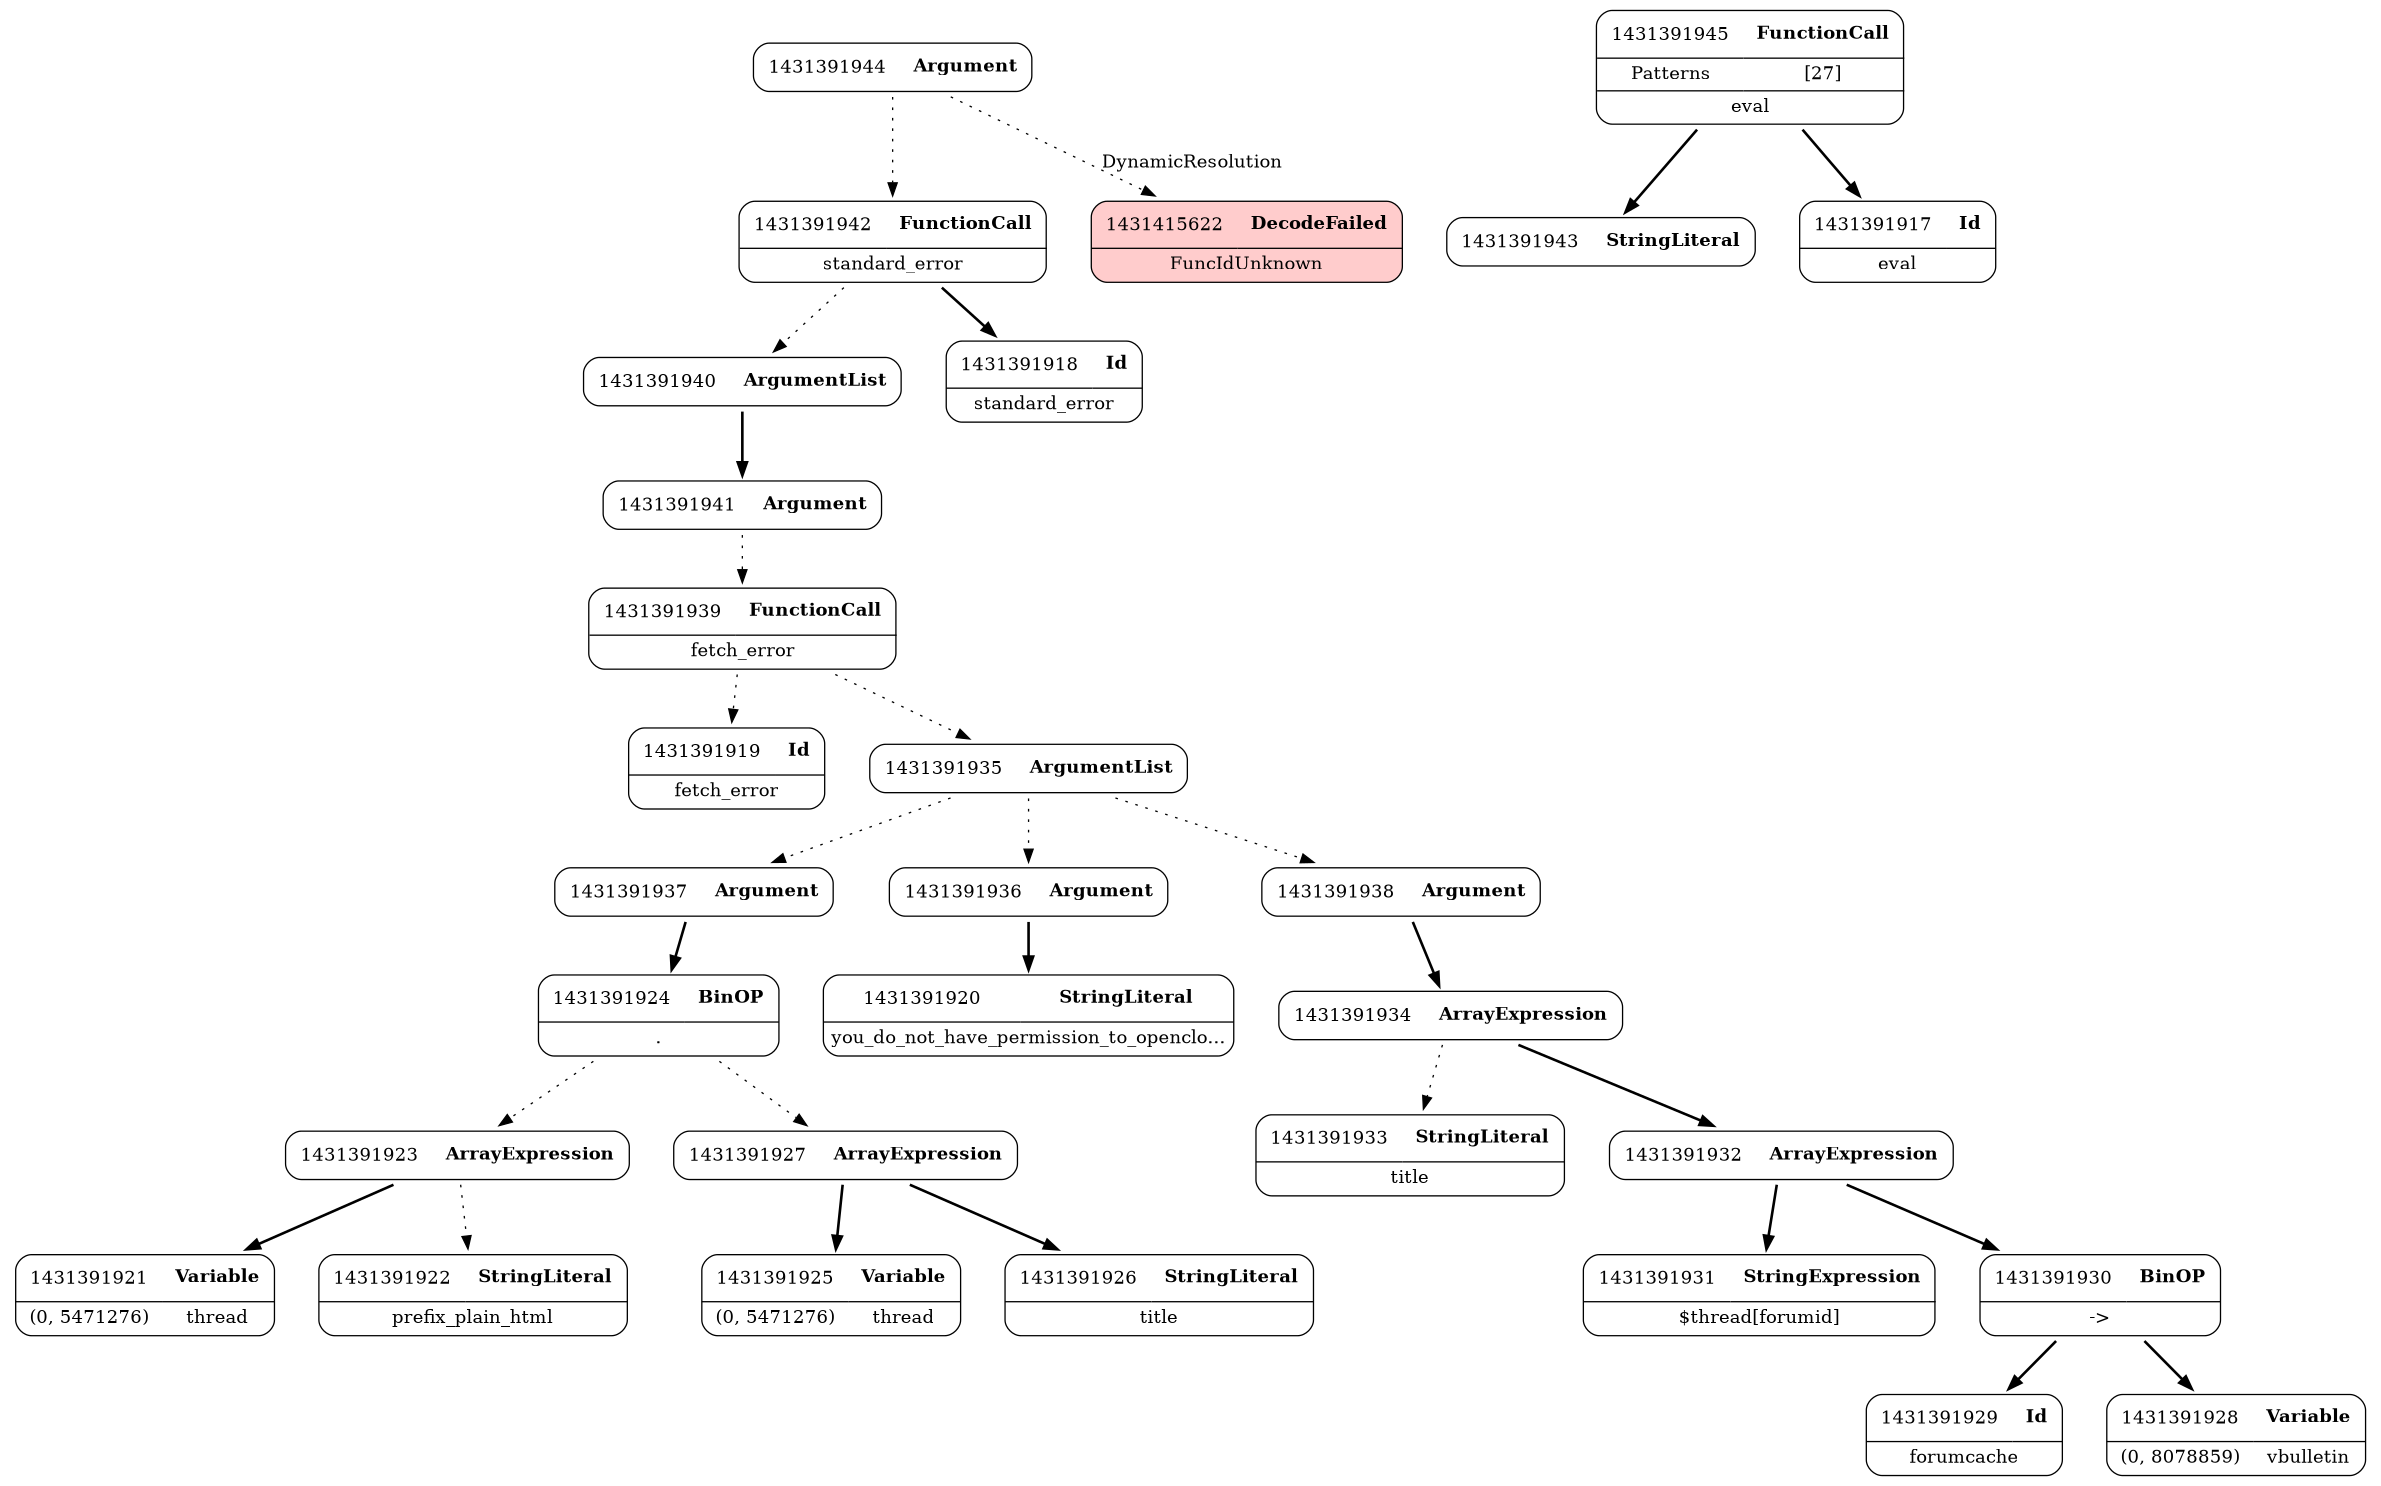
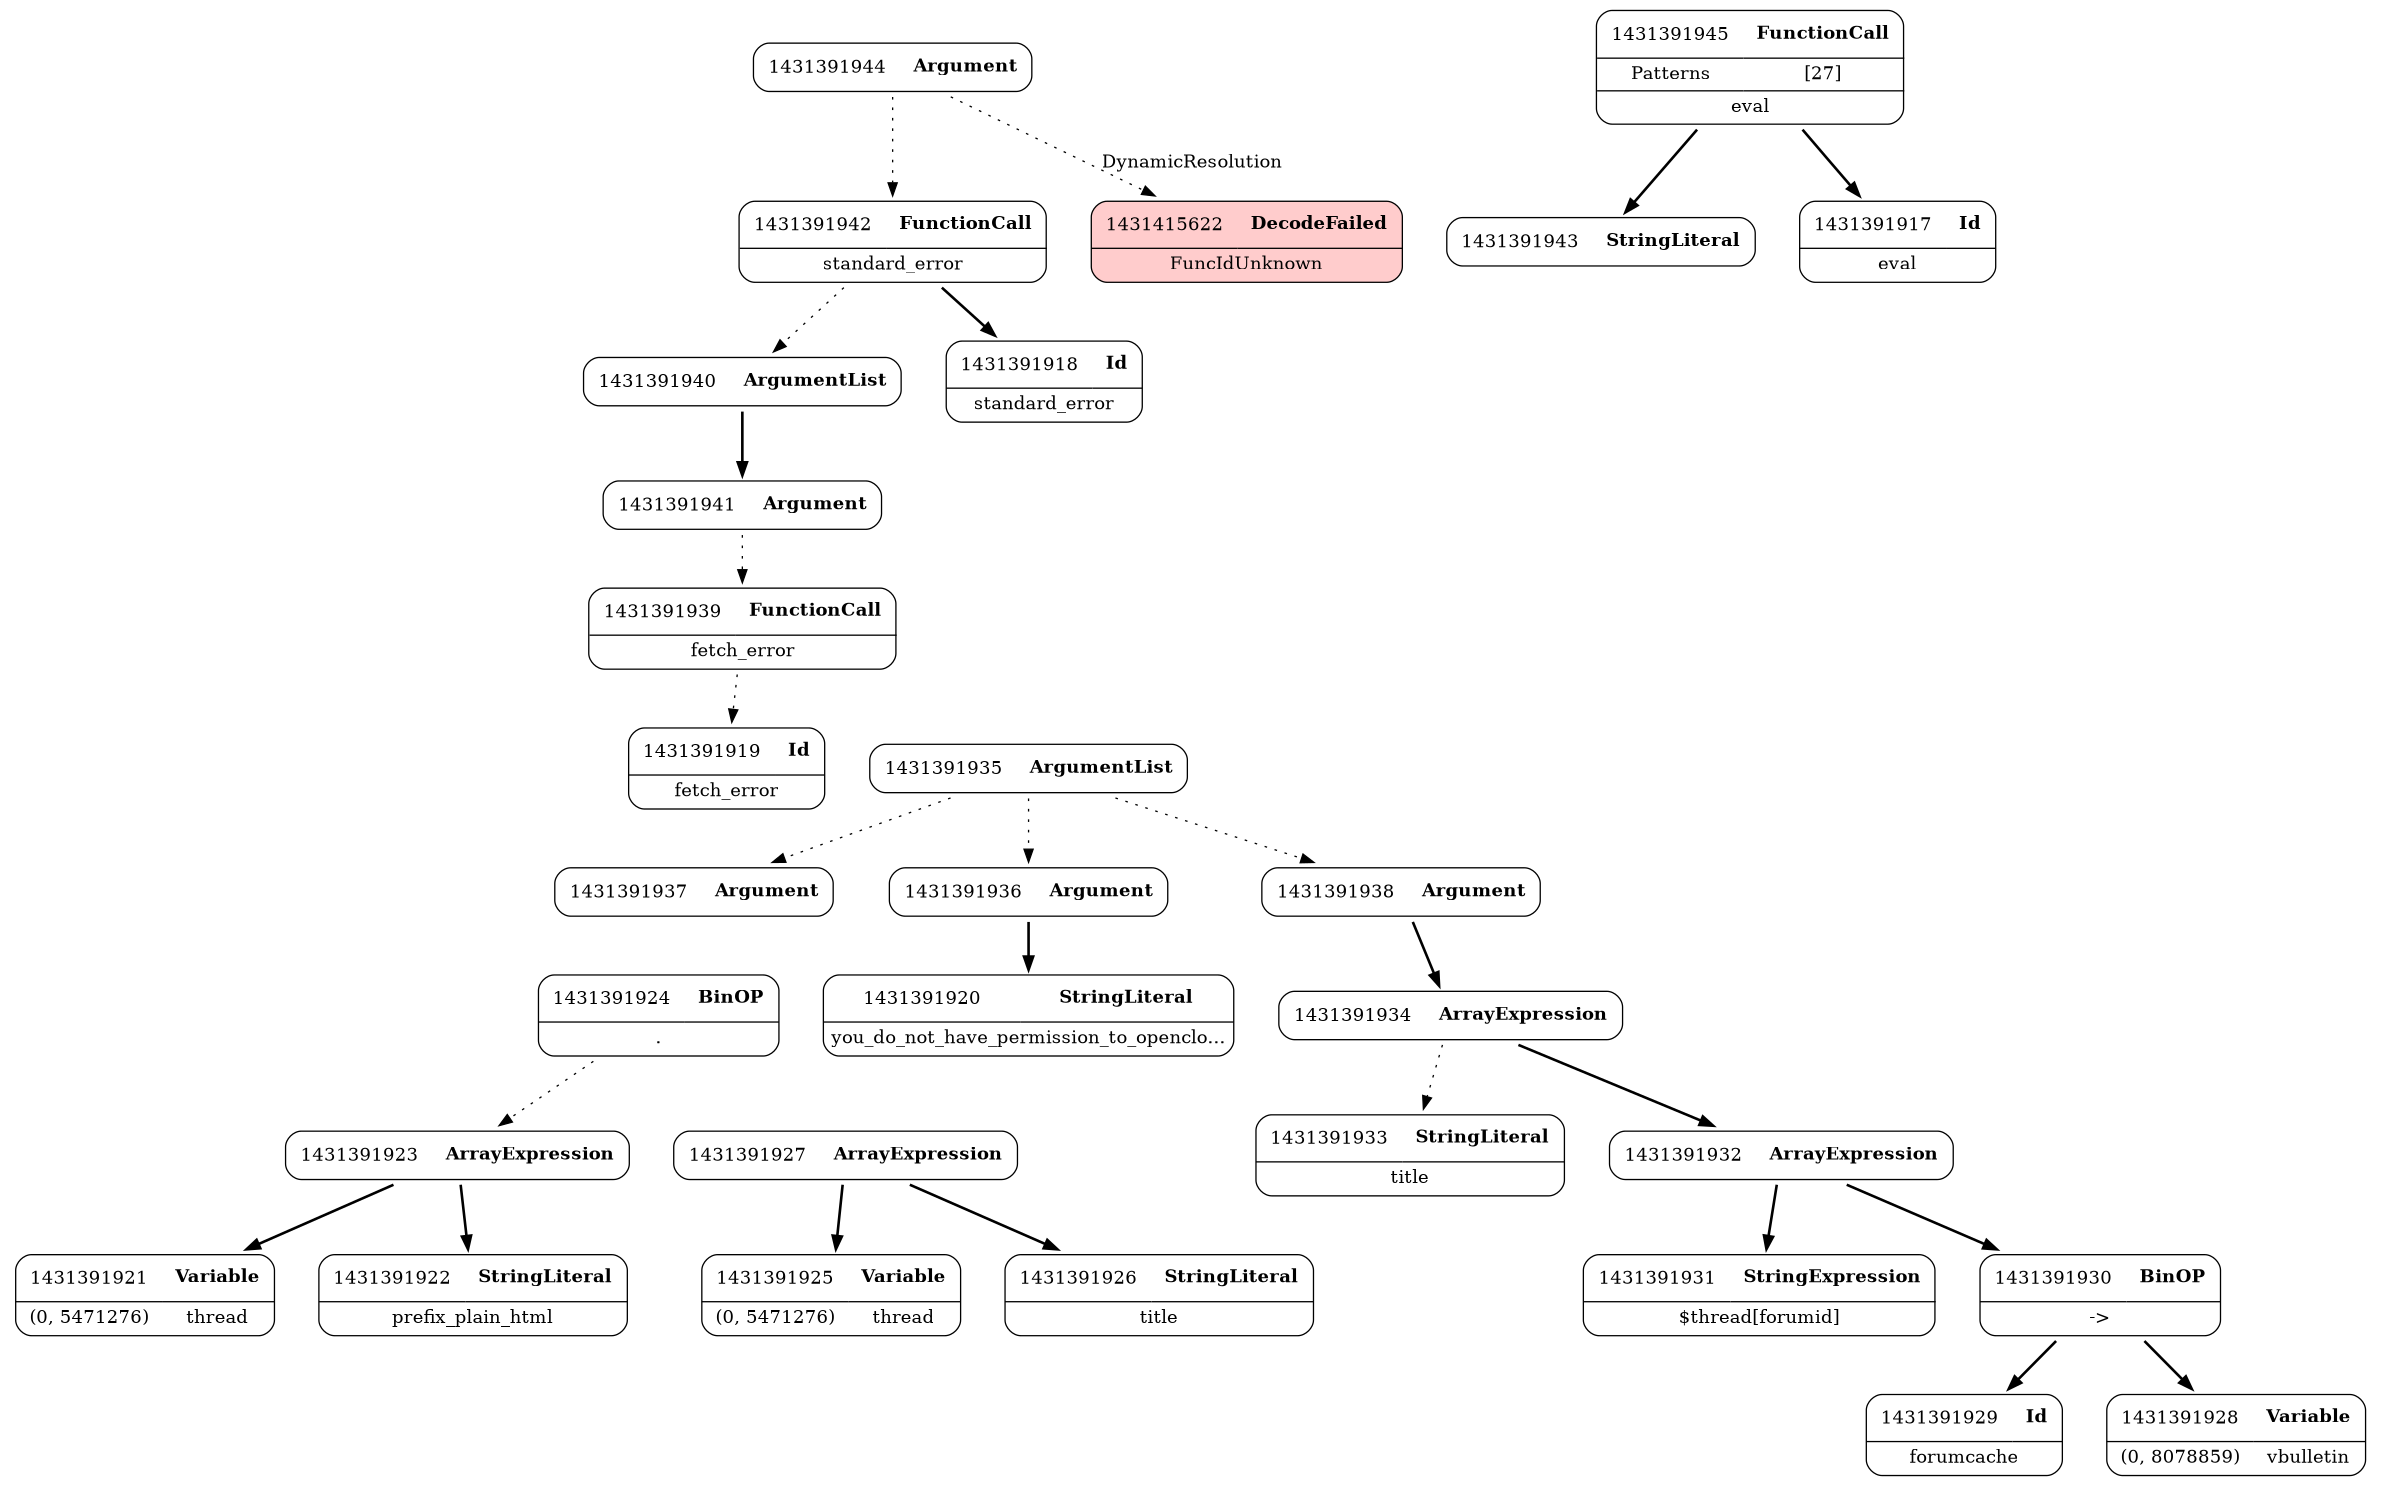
  digraph {
    node [shape=none]
    edge [style=bold weight=2]
    n1 [label=<<TABLE border='1' cellspacing='0' cellpadding='10' style='rounded' ><TR><TD border='0'>1431391937</TD><TD border='0'><B>Argument</B></TD></TR></TABLE>>]
    n2 [label=<<TABLE border='1' cellspacing='0' cellpadding='10' style='rounded' ><TR><TD border='0'>1431391924</TD><TD border='0'><B>BinOP</B></TD></TR><HR/><TR><TD border='0' cellpadding='5' colspan='2'>.</TD></TR></TABLE>>]
    n3 [label=<<TABLE border='1' cellspacing='0' cellpadding='10' style='rounded' ><TR><TD border='0'>1431391923</TD><TD border='0'><B>ArrayExpression</B></TD></TR></TABLE>>]
    n4 [label=<<TABLE border='1' cellspacing='0' cellpadding='10' style='rounded' ><TR><TD border='0'>1431391927</TD><TD border='0'><B>ArrayExpression</B></TD></TR></TABLE>>]
    n5 [label=<<TABLE border='1' cellspacing='0' cellpadding='10' style='rounded' ><TR><TD border='0'>1431391921</TD><TD border='0'><B>Variable</B></TD></TR><HR/><TR><TD border='0' cellpadding='5'>(0, 5471276)</TD><TD border='0' cellpadding='5'>thread</TD></TR></TABLE>>]
    n6 [label=<<TABLE border='1' cellspacing='0' cellpadding='10' style='rounded' ><TR><TD border='0'>1431391922</TD><TD border='0'><B>StringLiteral</B></TD></TR><HR/><TR><TD border='0' cellpadding='5' colspan='2'>prefix_plain_html</TD></TR></TABLE>>]
    n7 [label=<<TABLE border='1' cellspacing='0' cellpadding='10' style='rounded' ><TR><TD border='0'>1431391925</TD><TD border='0'><B>Variable</B></TD></TR><HR/><TR><TD border='0' cellpadding='5'>(0, 5471276)</TD><TD border='0' cellpadding='5'>thread</TD></TR></TABLE>>]
    n8 [label=<<TABLE border='1' cellspacing='0' cellpadding='10' style='rounded' ><TR><TD border='0'>1431391926</TD><TD border='0'><B>StringLiteral</B></TD></TR><HR/><TR><TD border='0' cellpadding='5' colspan='2'>title</TD></TR></TABLE>>]
    n9 [label=<<TABLE border='1' cellspacing='0' cellpadding='10' style='rounded' ><TR><TD border='0'>1431391936</TD><TD border='0'><B>Argument</B></TD></TR></TABLE>>]
    n10 [label=<<TABLE border='1' cellspacing='0' cellpadding='10' style='rounded' ><TR><TD border='0'>1431391920</TD><TD border='0'><B>StringLiteral</B></TD></TR><HR/><TR><TD border='0' cellpadding='5' colspan='2'>you_do_not_have_permission_to_openclo...</TD></TR></TABLE>>]
    n11 [label=<<TABLE border='1' cellspacing='0' cellpadding='10' style='rounded' ><TR><TD border='0'>1431391939</TD><TD border='0'><B>FunctionCall</B></TD></TR><HR/><TR><TD border='0' cellpadding='5' colspan='2'>fetch_error</TD></TR></TABLE>>]
    n12 [label=<<TABLE border='1' cellspacing='0' cellpadding='10' style='rounded' ><TR><TD border='0'>1431391919</TD><TD border='0'><B>Id</B></TD></TR><HR/><TR><TD border='0' cellpadding='5' colspan='2'>fetch_error</TD></TR></TABLE>>]
    n13 [label=<<TABLE border='1' cellspacing='0' cellpadding='10' style='rounded' ><TR><TD border='0'>1431391935</TD><TD border='0'><B>ArgumentList</B></TD></TR></TABLE>>]
    n14 [label=<<TABLE border='1' cellspacing='0' cellpadding='10' style='rounded' ><TR><TD border='0'>1431391938</TD><TD border='0'><B>Argument</B></TD></TR></TABLE>>]
    n15 [label=<<TABLE border='1' cellspacing='0' cellpadding='10' style='rounded' ><TR><TD border='0'>1431391934</TD><TD border='0'><B>ArrayExpression</B></TD></TR></TABLE>>]
    n16 [label=<<TABLE border='1' cellspacing='0' cellpadding='10' style='rounded' ><TR><TD border='0'>1431391933</TD><TD border='0'><B>StringLiteral</B></TD></TR><HR/><TR><TD border='0' cellpadding='5' colspan='2'>title</TD></TR></TABLE>>]
    n17 [label=<<TABLE border='1' cellspacing='0' cellpadding='10' style='rounded' ><TR><TD border='0'>1431391932</TD><TD border='0'><B>ArrayExpression</B></TD></TR></TABLE>>]
    n18 [label=<<TABLE border='1' cellspacing='0' cellpadding='10' style='rounded' ><TR><TD border='0'>1431391931</TD><TD border='0'><B>StringExpression</B></TD></TR><HR/><TR><TD border='0' cellpadding='5' colspan='2'>$thread[forumid]</TD></TR></TABLE>>]
    n19 [label=<<TABLE border='1' cellspacing='0' cellpadding='10' style='rounded' ><TR><TD border='0'>1431391930</TD><TD border='0'><B>BinOP</B></TD></TR><HR/><TR><TD border='0' cellpadding='5' colspan='2'>-&gt;</TD></TR></TABLE>>]
    n20 [label=<<TABLE border='1' cellspacing='0' cellpadding='10' style='rounded' ><TR><TD border='0'>1431391941</TD><TD border='0'><B>Argument</B></TD></TR></TABLE>>]
    n21 [label=<<TABLE border='1' cellspacing='0' cellpadding='10' style='rounded' ><TR><TD border='0'>1431391940</TD><TD border='0'><B>ArgumentList</B></TD></TR></TABLE>>]
    n22 [label=<<TABLE border='1' cellspacing='0' cellpadding='10' style='rounded' ><TR><TD border='0'>1431391943</TD><TD border='0'><B>StringLiteral</B></TD></TR></TABLE>>]
    n23 [label=<<TABLE border='1' cellspacing='0' cellpadding='10' style='rounded' ><TR><TD border='0'>1431391944</TD><TD border='0'><B>Argument</B></TD></TR></TABLE>>]
    n24 [label=<<TABLE border='1' cellspacing='0' cellpadding='10' style='rounded' ><TR><TD border='0'>1431391942</TD><TD border='0'><B>FunctionCall</B></TD></TR><HR/><TR><TD border='0' cellpadding='5' colspan='2'>standard_error</TD></TR></TABLE>>]
    n25 [label=<<TABLE border='1' cellspacing='0' cellpadding='10' style='rounded' bgcolor='#FFCCCC' ><TR><TD border='0'>1431415622</TD><TD border='0'><B>DecodeFailed</B></TD></TR><HR/><TR><TD border='0' cellpadding='5' colspan='2'>FuncIdUnknown</TD></TR></TABLE>>]
    n26 [label=<<TABLE border='1' cellspacing='0' cellpadding='10' style='rounded' ><TR><TD border='0'>1431391918</TD><TD border='0'><B>Id</B></TD></TR><HR/><TR><TD border='0' cellpadding='5' colspan='2'>standard_error</TD></TR></TABLE>>]
    n27 [label=<<TABLE border='1' cellspacing='0' cellpadding='10' style='rounded' ><TR><TD border='0'>1431391945</TD><TD border='0'><B>FunctionCall</B></TD></TR><HR/><TR><TD border='0' cellpadding='5'>Patterns</TD><TD border='0' cellpadding='5'>[27]</TD></TR><HR/><TR><TD border='0' cellpadding='5' colspan='2'>eval</TD></TR></TABLE>>]
    n28 [label=<<TABLE border='1' cellspacing='0' cellpadding='10' style='rounded' ><TR><TD border='0'>1431391917</TD><TD border='0'><B>Id</B></TD></TR><HR/><TR><TD border='0' cellpadding='5' colspan='2'>eval</TD></TR></TABLE>>]
    n29 [label=<<TABLE border='1' cellspacing='0' cellpadding='10' style='rounded' ><TR><TD border='0'>1431391929</TD><TD border='0'><B>Id</B></TD></TR><HR/><TR><TD border='0' cellpadding='5' colspan='2'>forumcache</TD></TR></TABLE>>]
    n30 [label=<<TABLE border='1' cellspacing='0' cellpadding='10' style='rounded' ><TR><TD border='0'>1431391928</TD><TD border='0'><B>Variable</B></TD></TR><HR/><TR><TD border='0' cellpadding='5'>(0, 8078859)</TD><TD border='0' cellpadding='5'>vbulletin</TD></TR></TABLE>>]
-   n1 -> n2
    n2 -> n3 [style=dotted]
-   n2 -> n4 [style=dotted]
    n3 -> n5
-   n3 -> n6 [style=dotted]
+   n3 -> n6
    n4 -> n7
    n4 -> n8
    n9 -> n10
    n11 -> n12 [style=dotted]
-   n11 -> n13 [style=dotted]
    n13 -> n1 [style=dotted]
    n13 -> n9 [style=dotted]
    n13 -> n14 [style=dotted]
    n14 -> n15
    n15 -> n16 [style=dotted]
    n15 -> n17
    n17 -> n18
    n17 -> n19
    n19 -> n29
    n19 -> n30
    n20 -> n11 [style=dotted]
    n21 -> n20
    n23 -> n24 [style=dotted]
    n23 -> n25 [label=DynamicResolution style=dotted weight=""]
    n24 -> n21 [style=dotted]
    n24 -> n26
    n27 -> n22
    n27 -> n28
  }
